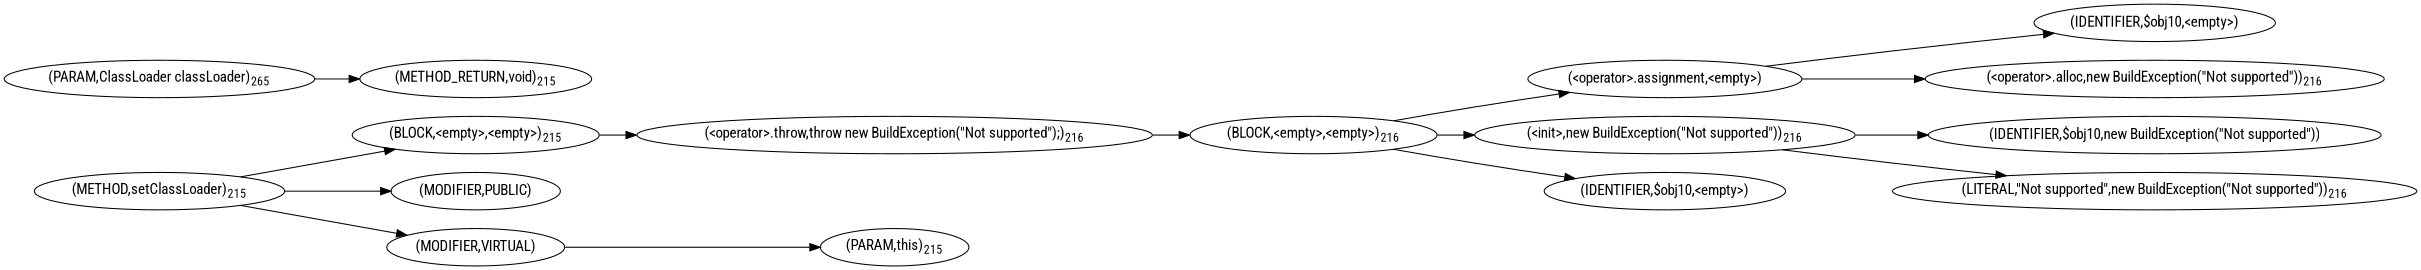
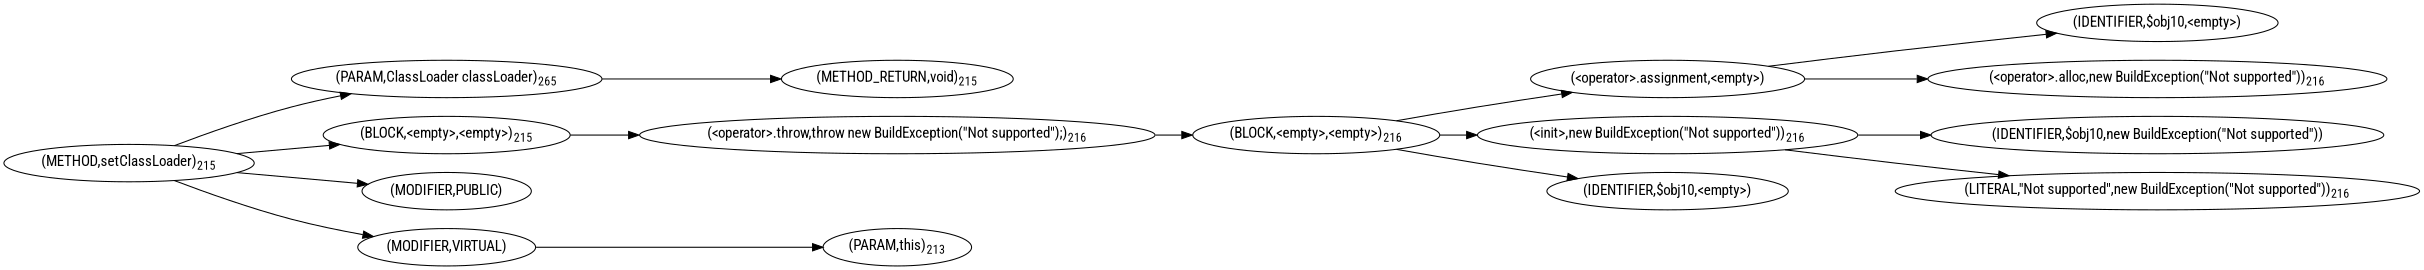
  digraph {
    fontname="Roboto Condensed"
    rankdir=LR
    node [fontname="Roboto Condensed"]
    edge [fontname="Roboto Condensed"]
    n1 [label=<(METHOD,setClassLoader)<SUB>215</SUB>>]
    n2 [label=<(PARAM,ClassLoader classLoader)<SUB>265</SUB>>]
    n3 [label=<(BLOCK,&lt;empty&gt;,&lt;empty&gt;)<SUB>215</SUB>>]
    n4 [label=<(MODIFIER,PUBLIC)>]
    n5 [label=<(MODIFIER,VIRTUAL)>]
-   n6 [label=<(PARAM,this)<SUB>215</SUB>>]
+   n6 [label=<(PARAM,this)<SUB>213</SUB>>]
    n7 [label=<(METHOD_RETURN,void)<SUB>215</SUB>>]
    n8 [label=<(&lt;operator&gt;.throw,throw new BuildException(&quot;Not supported&quot;);)<SUB>216</SUB>>]
    n9 [label=<(BLOCK,&lt;empty&gt;,&lt;empty&gt;)<SUB>216</SUB>>]
    n10 [label=<(&lt;operator&gt;.assignment,&lt;empty&gt;)>]
    n11 [label=<(&lt;init&gt;,new BuildException(&quot;Not supported&quot;))<SUB>216</SUB>>]
    n12 [label=<(IDENTIFIER,$obj10,&lt;empty&gt;)>]
    n13 [label=<(IDENTIFIER,$obj10,&lt;empty&gt;)>]
    n14 [label=<(&lt;operator&gt;.alloc,new BuildException(&quot;Not supported&quot;))<SUB>216</SUB>>]
    n15 [label=<(IDENTIFIER,$obj10,new BuildException(&quot;Not supported&quot;))>]
    n16 [label=<(LITERAL,&quot;Not supported&quot;,new BuildException(&quot;Not supported&quot;))<SUB>216</SUB>>]
+   n1 -> n2
    n1 -> n3
    n1 -> n4
    n1 -> n5
    n2 -> n7
    n3 -> n8
    n5 -> n6
    n8 -> n9
    n9 -> n10
    n9 -> n11
    n9 -> n12
    n10 -> n13
    n10 -> n14
    n11 -> n15
    n11 -> n16
  }
